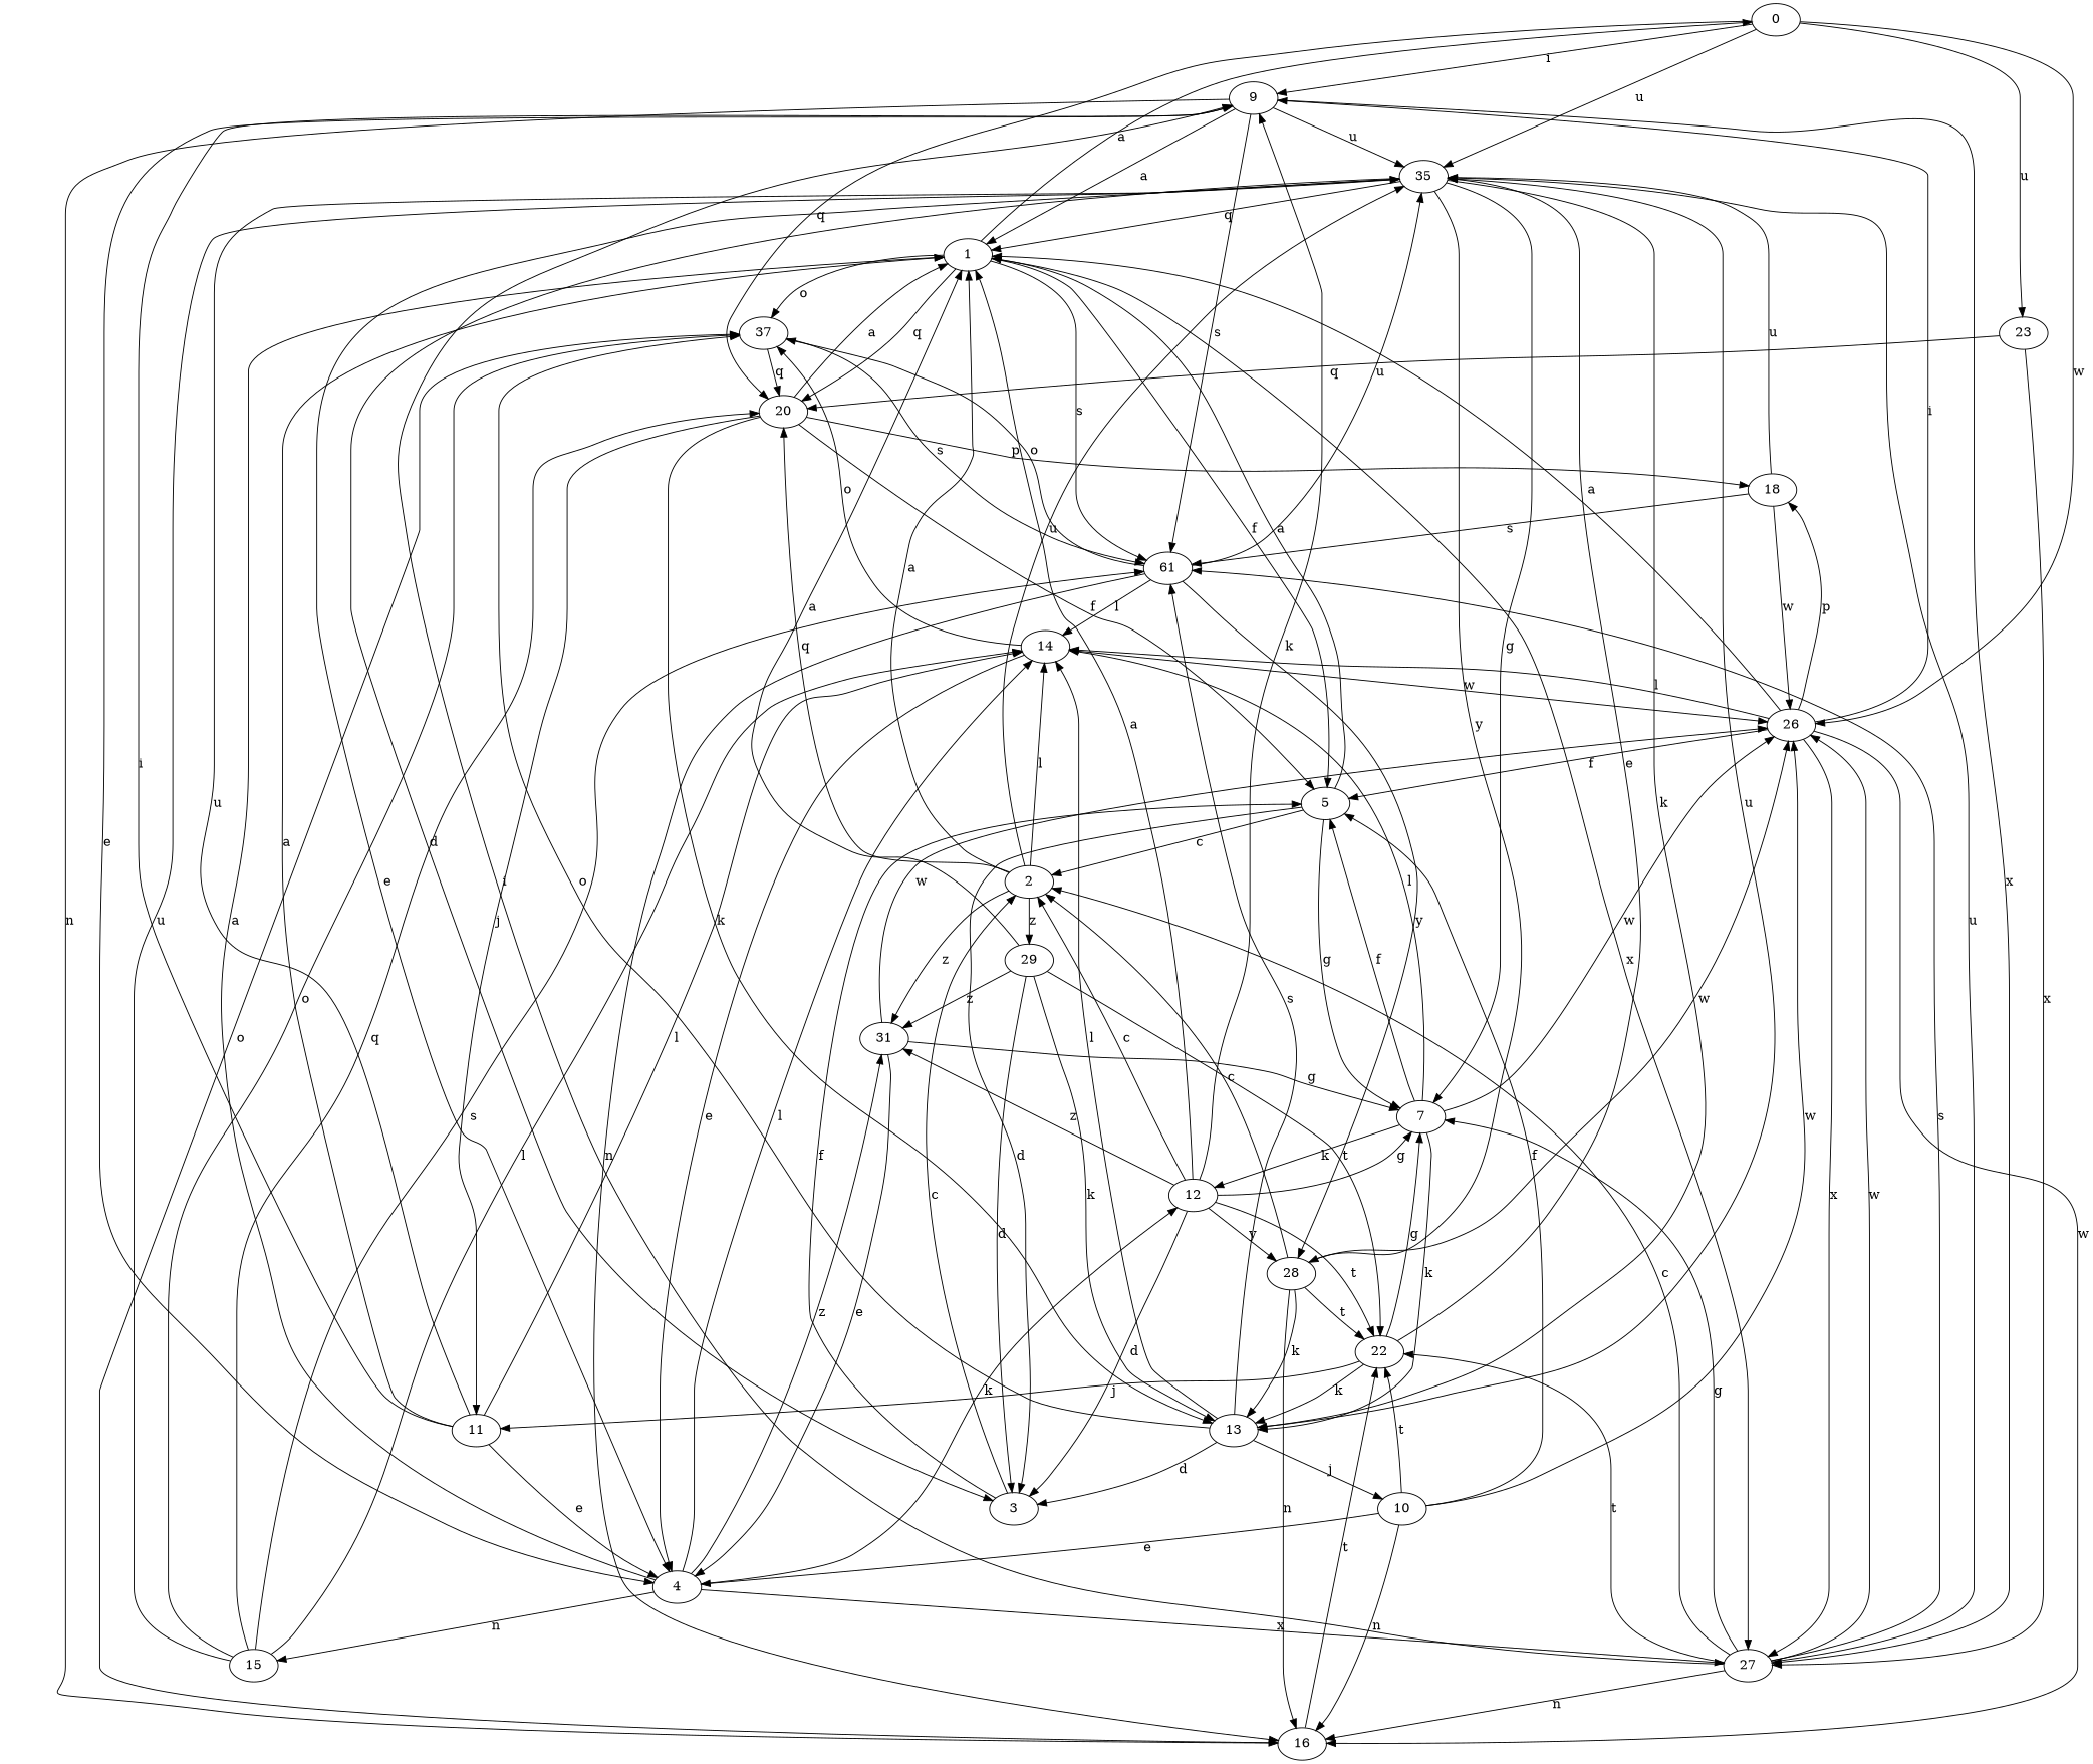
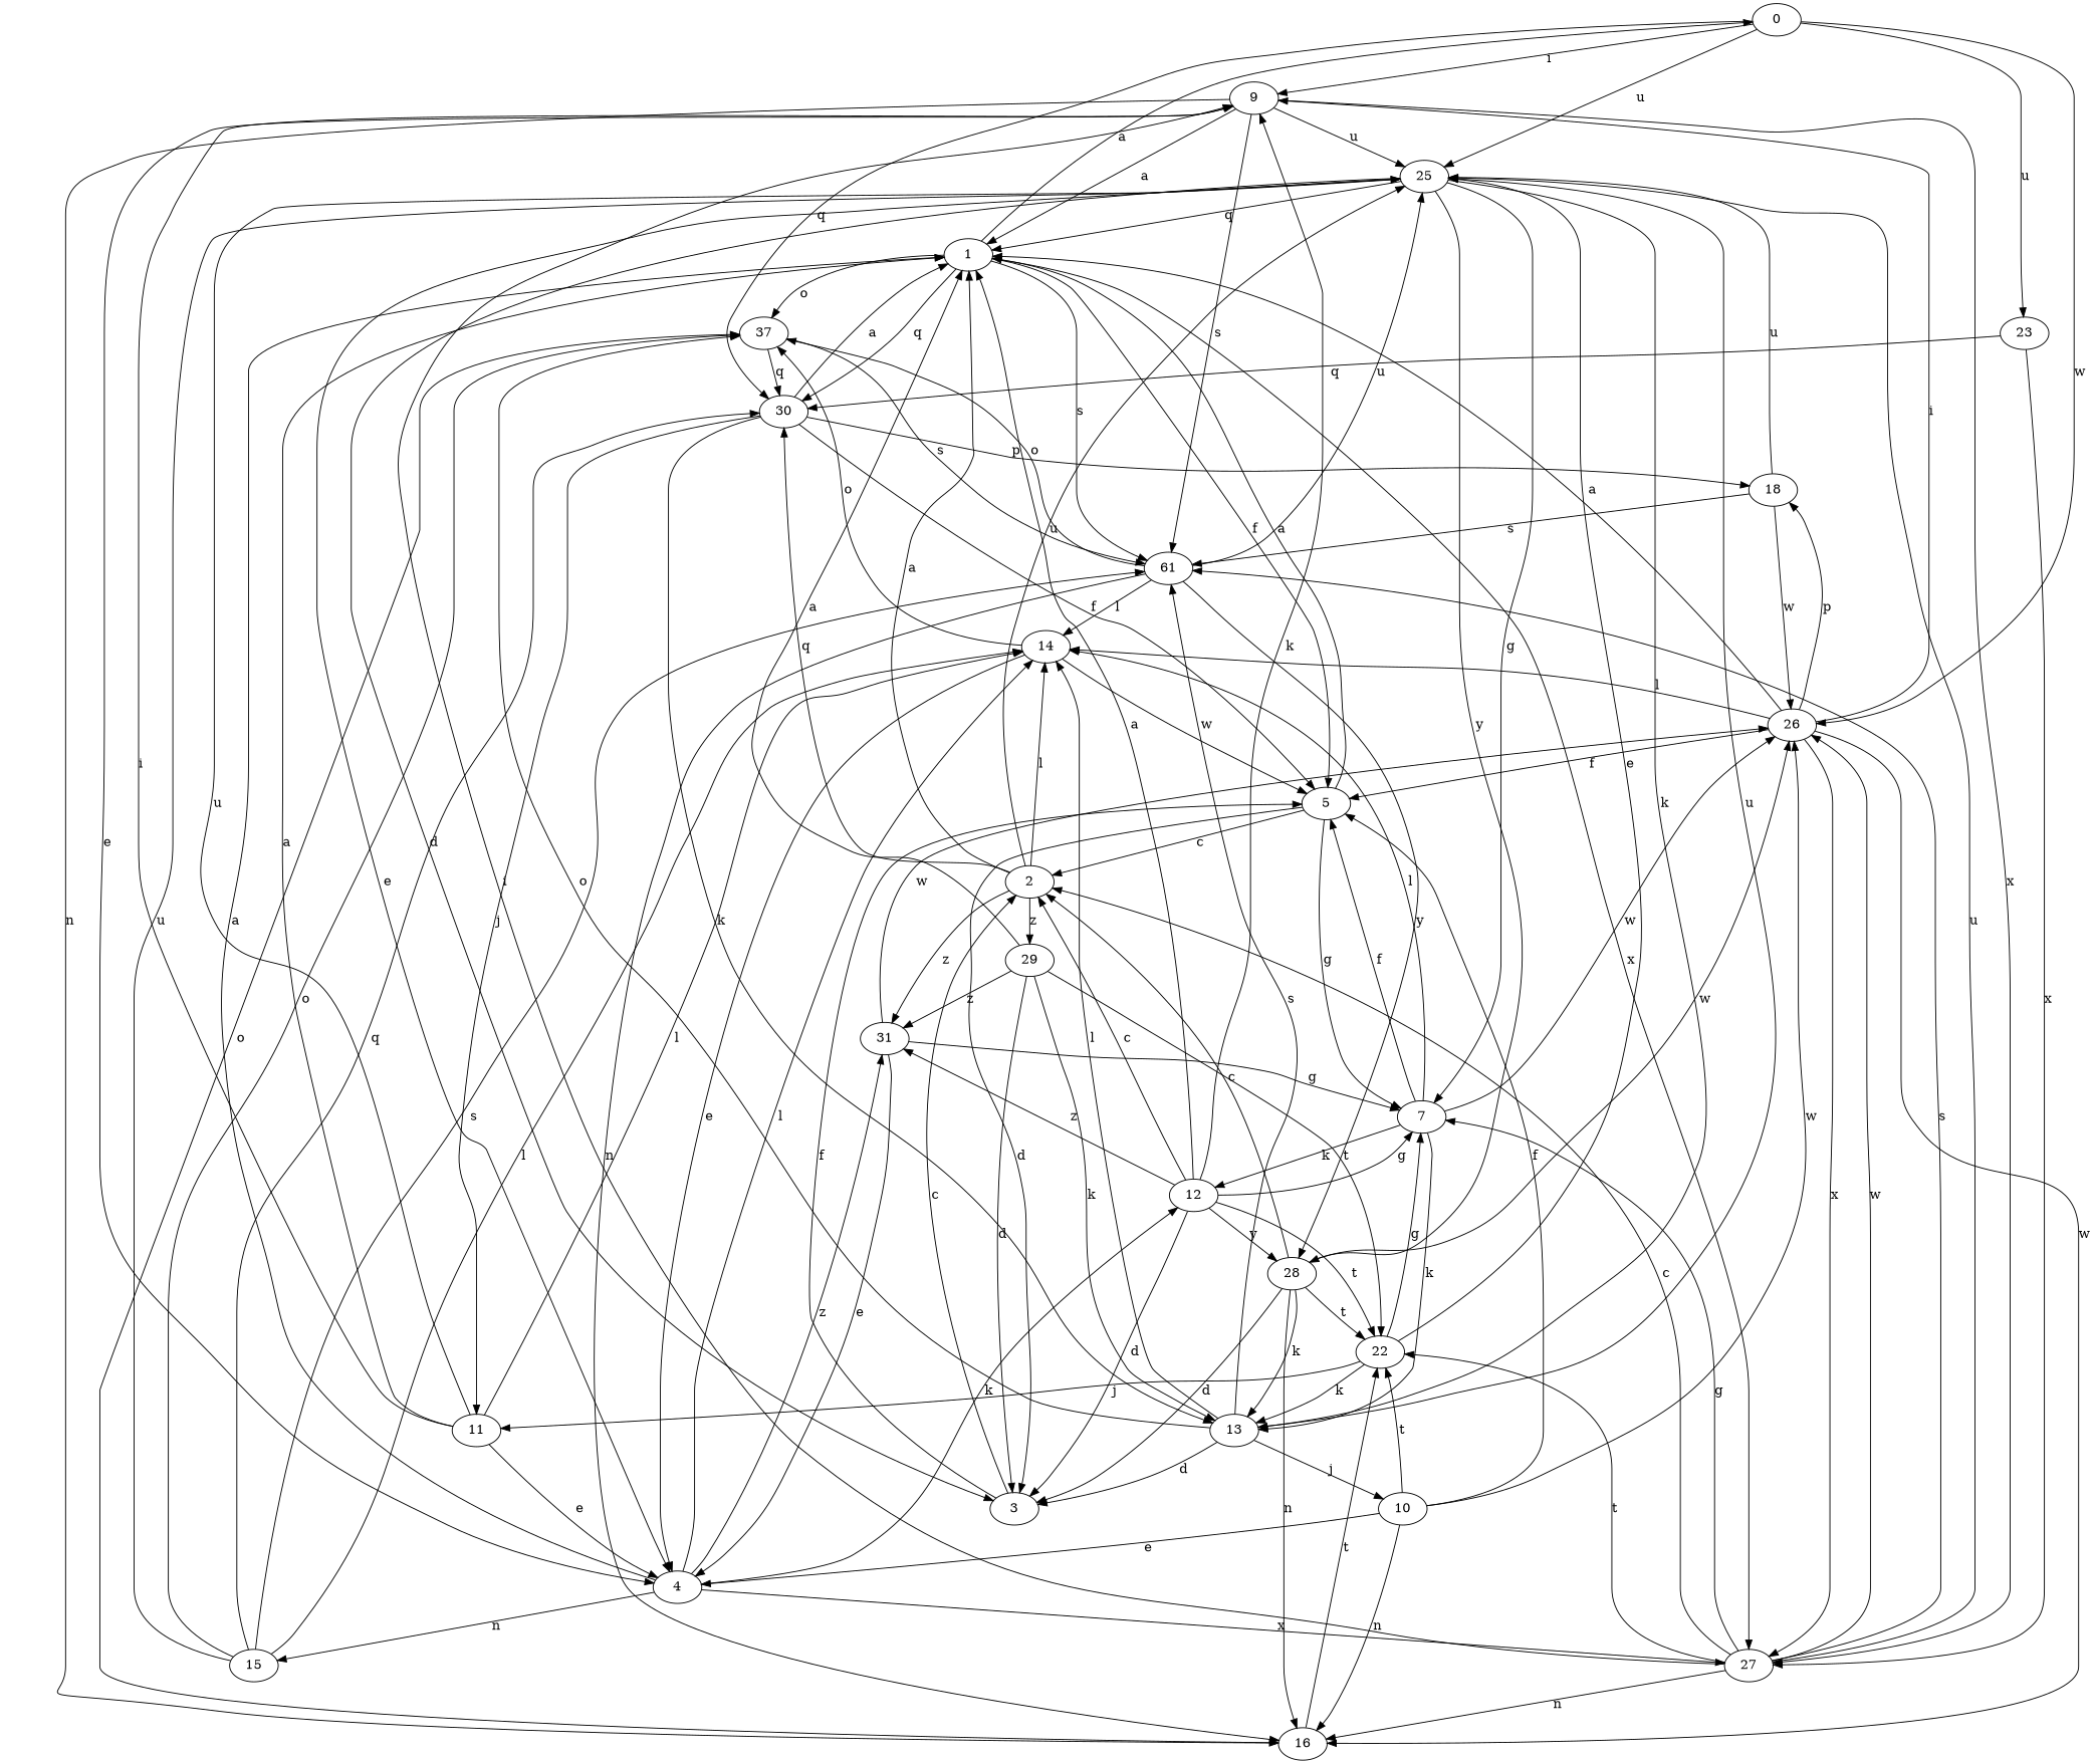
  strict digraph {
    0
    9
-   20
+   20 [label=30]
    23
-   25 [label=35]
+   25
    26
    1
    n8 [label=61]
    27
    4
    16
    5
    13
    11
    18
    3
    7
    28
    14
    n20 [label=37]
    2
    22
    29
    31
    12
    15
    10
    0 -> 9 [label=i]
    0 -> 20 [label=q]
    0 -> 23 [label=u]
    0 -> 25 [label=u]
    0 -> 26 [label=w]
    9 -> 25 [label=u]
    9 -> 1 [label=a]
    9 -> n8 [label=s]
    9 -> 27 [label=x]
    9 -> 4 [label=e]
    9 -> 16 [label=n]
    20 -> 1 [label=a]
    20 -> 5 [label=f]
    20 -> 13 [label=k]
    20 -> 11 [label=j]
    20 -> 18 [label=p]
    23 -> 20 [label=q]
    23 -> 27 [label=x]
    25 -> 1 [label=q]
    25 -> 4 [label=e]
    25 -> 13 [label=k]
    25 -> 3 [label=d]
    25 -> 7 [label=g]
    25 -> 28 [label=y]
    26 -> 9 [label=i]
    26 -> 1 [label=a]
    26 -> 27 [label=x]
    26 -> 16 [label=w]
    26 -> 5 [label=f]
    26 -> 18 [label=p]
    26 -> 14 [label=l]
    1 -> 0 [label=a]
    1 -> 20 [label=q]
    1 -> n8 [label=s]
    1 -> 27 [label=x]
    1 -> 5 [label=f]
    1 -> n20 [label=o]
    n8 -> 25 [label=u]
    n8 -> 16 [label=n]
    n8 -> 28 [label=y]
    n8 -> 14 [label=l]
    n8 -> n20 [label=o]
    27 -> 9 [label=i]
    27 -> 25 [label=u]
    27 -> 26 [label=w]
    27 -> n8 [label=s]
    27 -> 16 [label=n]
    27 -> 7 [label=g]
    27 -> 2 [label=c]
    27 -> 22 [label=t]
    4 -> 1 [label=a]
    4 -> 27 [label=x]
    4 -> 14 [label=l]
    4 -> 31 [label=z]
    4 -> 12 [label=k]
    4 -> 15 [label=n]
    16 -> n20 [label=o]
    16 -> 22 [label=t]
    5 -> 1 [label=a]
    5 -> 3 [label=d]
    5 -> 7 [label=g]
    5 -> 2 [label=c]
    13 -> 25 [label=u]
    13 -> n8 [label=s]
    13 -> 3 [label=d]
    13 -> 14 [label=l]
    13 -> n20 [label=o]
    13 -> 10 [label=j]
    11 -> 9 [label=i]
    11 -> 25 [label=u]
    11 -> 1 [label=a]
    11 -> 4 [label=e]
    11 -> 14 [label=l]
    18 -> 25 [label=u]
    18 -> 26 [label=w]
    18 -> n8 [label=s]
    3 -> 5 [label=f]
    3 -> 2 [label=c]
    7 -> 26 [label=w]
    7 -> 5 [label=f]
    7 -> 13 [label=k]
    7 -> 14 [label=l]
    7 -> 12 [label=k]
    28 -> 26 [label=w]
    28 -> 16 [label=n]
    28 -> 13 [label=k]
+   28 -> 3 [label=d]
    28 -> 2 [label=c]
    28 -> 22 [label=t]
-   14 -> 26 [label=w]
+   14 -> 5 [label=w]
    14 -> 4 [label=e]
    14 -> n20 [label=o]
    n20 -> 20 [label=q]
    n20 -> n8 [label=s]
    2 -> 20 [label=q]
    2 -> 25 [label=u]
    2 -> 1 [label=a]
    2 -> 14 [label=l]
    2 -> 29 [label=z]
    2 -> 31 [label=z]
    22 -> 25 [label=e]
    22 -> 13 [label=k]
    22 -> 11 [label=j]
    22 -> 7 [label=g]
    29 -> 1 [label=a]
    29 -> 13 [label=k]
    29 -> 3 [label=d]
    29 -> 22 [label=t]
    29 -> 31 [label=z]
    31 -> 26 [label=w]
    31 -> 4 [label=e]
    31 -> 7 [label=g]
    12 -> 9 [label=k]
    12 -> 1 [label=a]
    12 -> 3 [label=d]
    12 -> 7 [label=g]
    12 -> 28 [label=y]
    12 -> 2 [label=c]
    12 -> 22 [label=t]
    12 -> 31 [label=z]
    15 -> 20 [label=q]
    15 -> 25 [label=u]
    15 -> n8 [label=s]
    15 -> 14 [label=l]
    15 -> n20 [label=o]
    10 -> 26 [label=w]
    10 -> 4 [label=e]
    10 -> 16 [label=n]
    10 -> 5 [label=f]
    10 -> 22 [label=t]
  }
